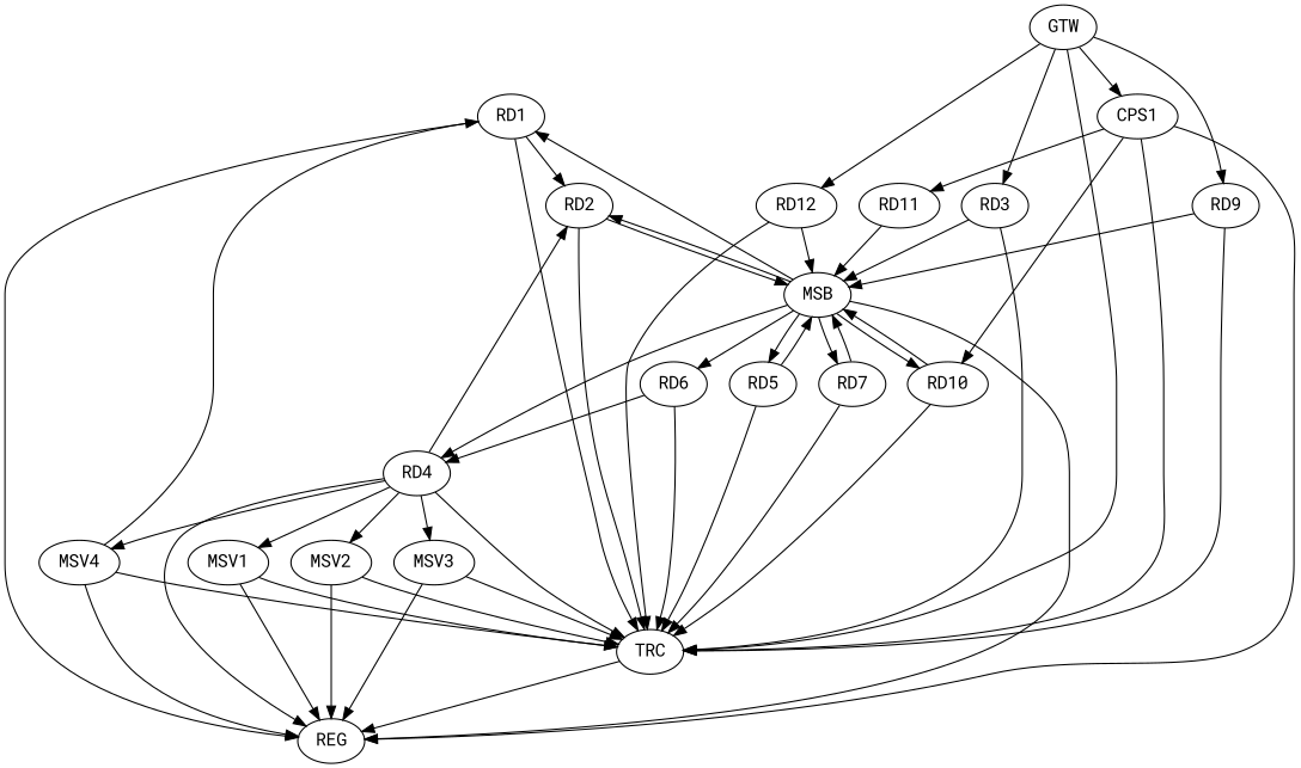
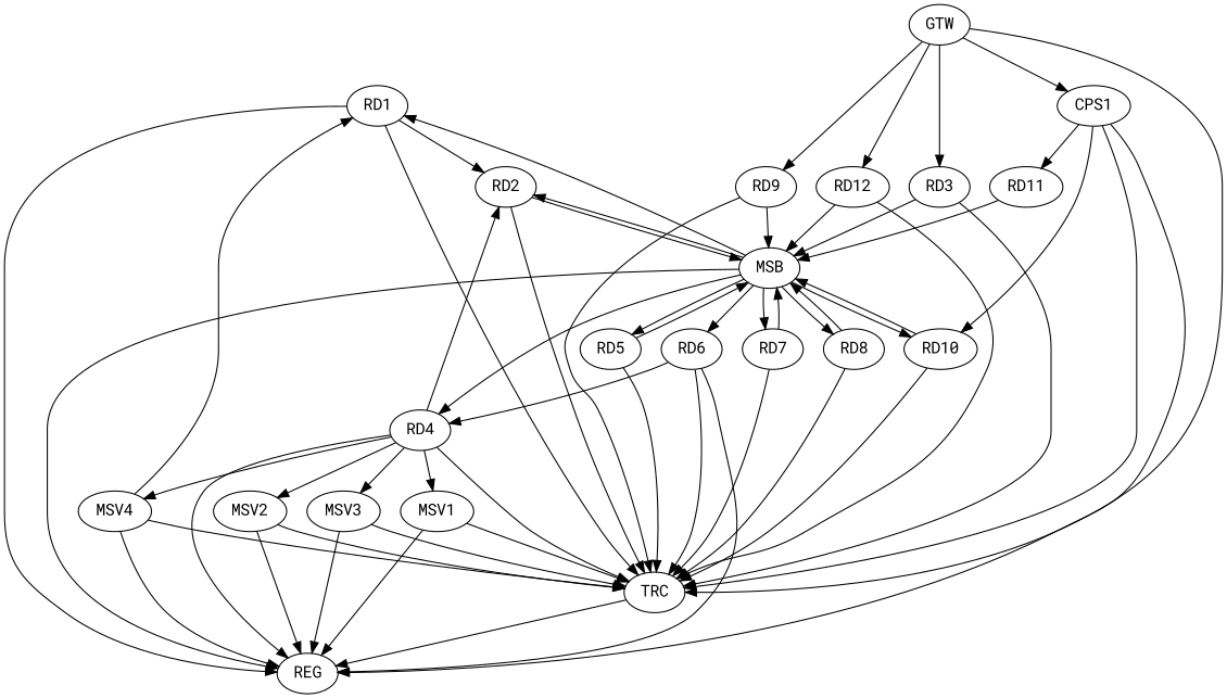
  strict digraph {
    fontname="Roboto Mono"
    node [fontname="Roboto Mono"]
    edge [fontname="Roboto Mono"]
    n1 [label=RD1]
    n2 [label=RD2]
    n3 [label=REG]
    n4 [label=TRC]
    n5 [label=MSB]
    n6 [label=RD4]
    n7 [label=RD5]
    n8 [label=RD6]
    n9 [label=RD7]
+   n10 [label=RD8]
    n11 [label=RD10]
    n12 [label=RD3]
    n13 [label=MSV1]
    n14 [label=MSV2]
    n15 [label=MSV3]
    n16 [label=MSV4]
    n17 [label=RD9]
    n18 [label=RD11]
    n19 [label=RD12]
    n20 [label=CPS1]
    n21 [label=GTW]
    n1 -> n2
    n1 -> n3
    n1 -> n4
    n2 -> n4
    n2 -> n5
    n4 -> n3
    n5 -> n1
    n5 -> n2
    n5 -> n3
    n5 -> n6
    n5 -> n7
    n5 -> n8
    n5 -> n9
+   n5 -> n10
    n5 -> n11
    n6 -> n2
    n6 -> n3
    n6 -> n4
    n6 -> n13
    n6 -> n14
    n6 -> n15
    n6 -> n16
    n7 -> n4
    n7 -> n5
+   n8 -> n3
    n8 -> n4
    n8 -> n6
    n9 -> n4
    n9 -> n5
+   n10 -> n4
+   n10 -> n5
    n11 -> n4
    n11 -> n5
    n12 -> n4
    n12 -> n5
    n13 -> n3
    n13 -> n4
    n14 -> n3
    n14 -> n4
    n15 -> n3
    n15 -> n4
    n16 -> n1
    n16 -> n3
    n16 -> n4
    n17 -> n4
    n17 -> n5
    n18 -> n5
    n19 -> n4
    n19 -> n5
    n20 -> n3
    n20 -> n4
    n20 -> n11
    n20 -> n18
    n21 -> n4
    n21 -> n12
    n21 -> n17
    n21 -> n19
    n21 -> n20
  }
